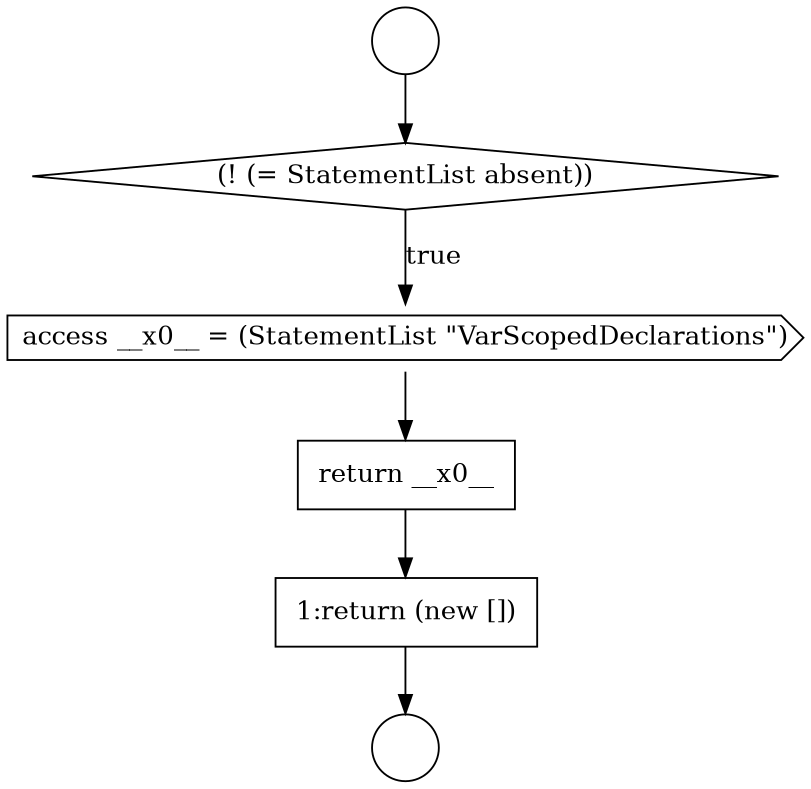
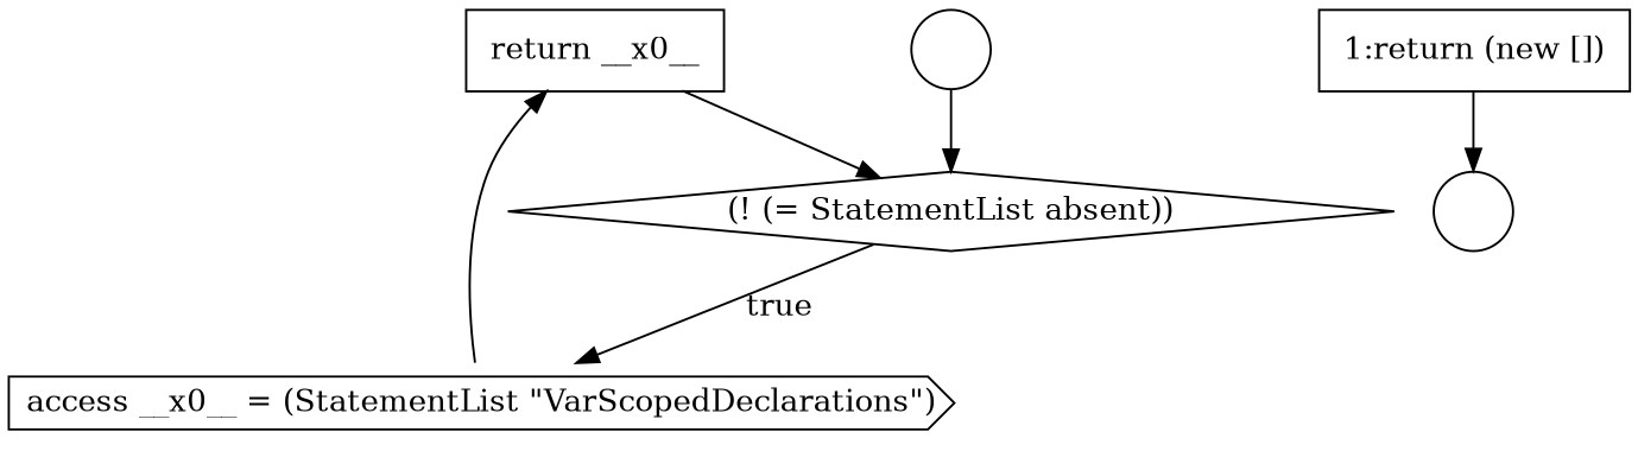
  digraph {
    node [color=black fillcolor=white shape=none style=filled]
    edge [color=black]
    n1 [label=<<font color="black">     <table border="0" cellborder="1" cellspacing="0" cellpadding="10">       <tr><td align="left">return __x0__</td></tr>     </table>   </font>> margin=0]
    n2 [label=<<font color="black">     <table border="0" cellborder="1" cellspacing="0" cellpadding="10">       <tr><td align="left">1:return (new [])</td></tr>     </table>   </font>> margin=0]
    n3 [label=" " shape=circle]
    n4 [label=<<font color="black">access __x0__ = (StatementList &quot;VarScopedDeclarations&quot;)</font>> shape=cds]
    n5 [label=<<font color="black">(! (= StatementList absent))</font>> shape=diamond]
    n6 [label=" " shape=circle]
-   n1 -> n2
+   n1 -> n5
    n2 -> n3
    n4 -> n1
    n5 -> n4 [label=<<font color="black">true</font>>]
    n6 -> n5
  }
